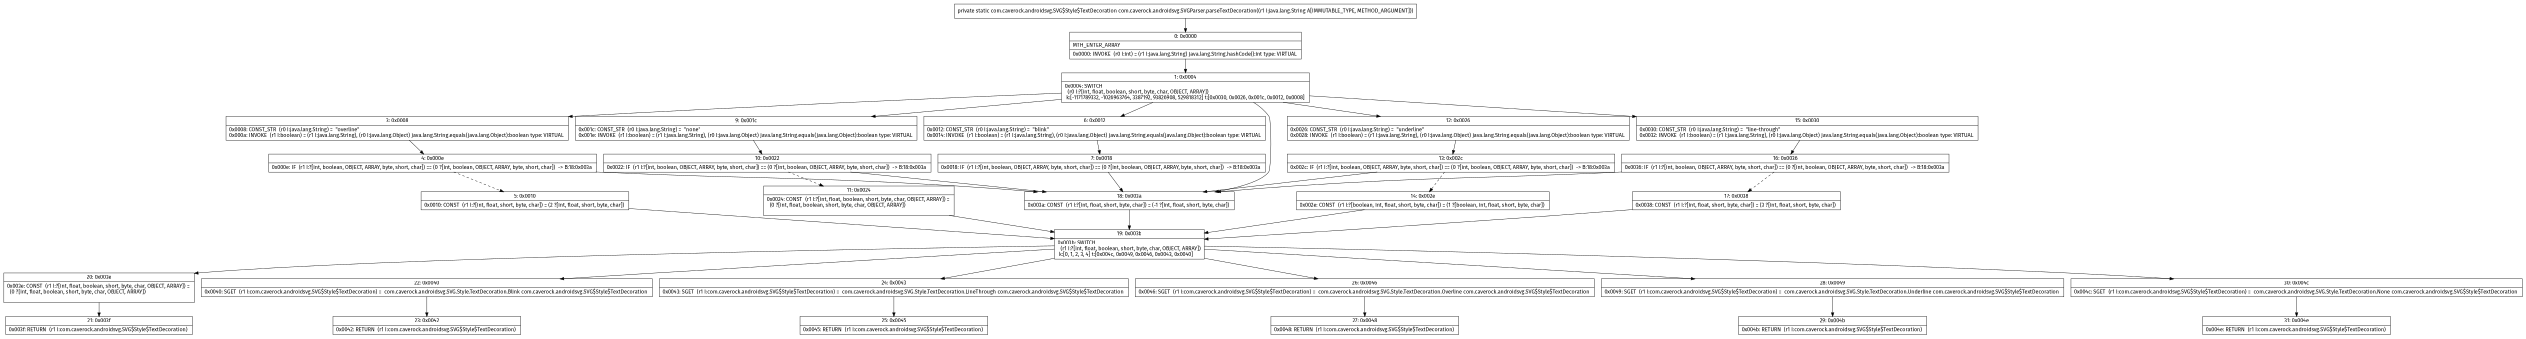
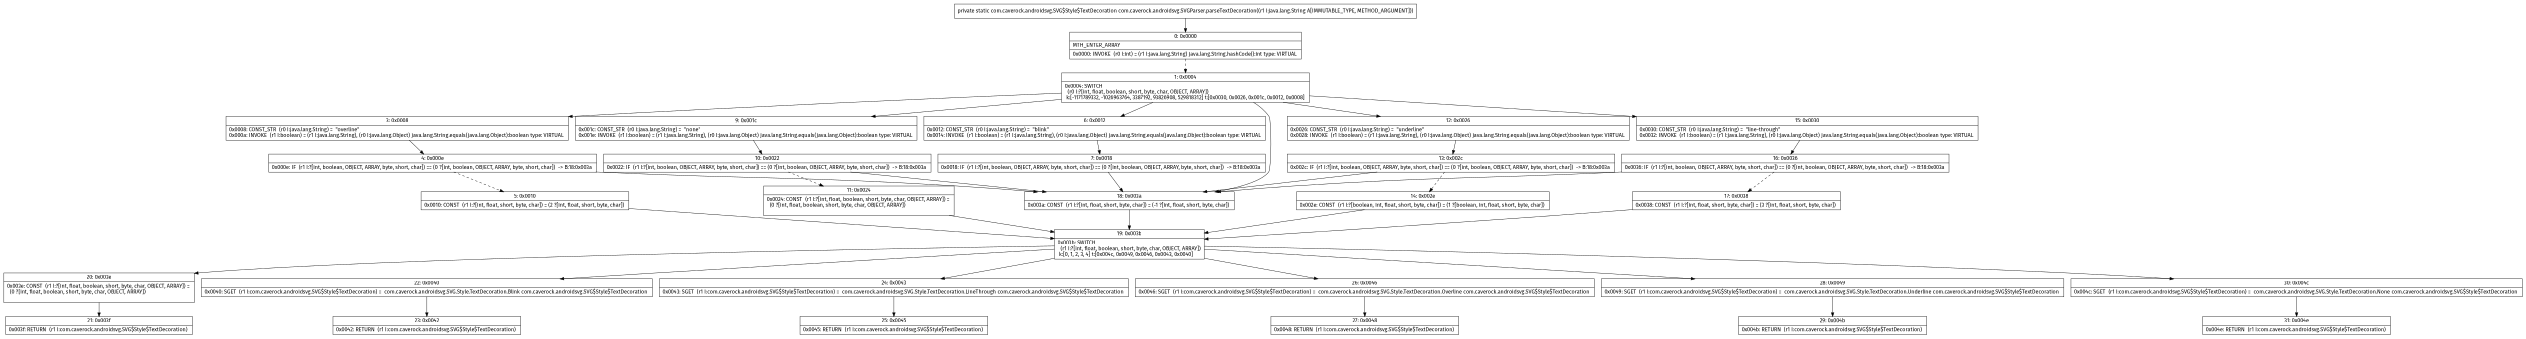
  digraph {
    fontname="Fira Sans"
    node [fontname="Fira Sans" shape=record]
    edge [fontname="Fira Sans"]
    n1 [label="{0\:\ 0x0000|MTH_ENTER_ARRAY\l|0x0000: INVOKE  (r0 I:int) = (r1 I:java.lang.String) java.lang.String.hashCode():int type: VIRTUAL \l}"]
    n2 [label="{1\:\ 0x0004|0x0004: SWITCH  \l  (r0 I:?[int, float, boolean, short, byte, char, OBJECT, ARRAY])\l k:[\-1171789332, \-1026963764, 3387192, 93826908, 529818312] t:[0x0030, 0x0026, 0x001c, 0x0012, 0x0008] \l}"]
    n3 [label="{3\:\ 0x0008|0x0008: CONST_STR  (r0 I:java.lang.String) =  \"overline\" \l0x000a: INVOKE  (r1 I:boolean) = (r1 I:java.lang.String), (r0 I:java.lang.Object) java.lang.String.equals(java.lang.Object):boolean type: VIRTUAL \l}"]
    n4 [label="{6\:\ 0x0012|0x0012: CONST_STR  (r0 I:java.lang.String) =  \"blink\" \l0x0014: INVOKE  (r1 I:boolean) = (r1 I:java.lang.String), (r0 I:java.lang.Object) java.lang.String.equals(java.lang.Object):boolean type: VIRTUAL \l}"]
    n5 [label="{9\:\ 0x001c|0x001c: CONST_STR  (r0 I:java.lang.String) =  \"none\" \l0x001e: INVOKE  (r1 I:boolean) = (r1 I:java.lang.String), (r0 I:java.lang.Object) java.lang.String.equals(java.lang.Object):boolean type: VIRTUAL \l}"]
    n6 [label="{12\:\ 0x0026|0x0026: CONST_STR  (r0 I:java.lang.String) =  \"underline\" \l0x0028: INVOKE  (r1 I:boolean) = (r1 I:java.lang.String), (r0 I:java.lang.Object) java.lang.String.equals(java.lang.Object):boolean type: VIRTUAL \l}"]
    n7 [label="{15\:\ 0x0030|0x0030: CONST_STR  (r0 I:java.lang.String) =  \"line\-through\" \l0x0032: INVOKE  (r1 I:boolean) = (r1 I:java.lang.String), (r0 I:java.lang.Object) java.lang.String.equals(java.lang.Object):boolean type: VIRTUAL \l}"]
    n8 [label="{18\:\ 0x003a|0x003a: CONST  (r1 I:?[int, float, short, byte, char]) = (\-1 ?[int, float, short, byte, char]) \l}"]
    n9 [label="{4\:\ 0x000e|0x000e: IF  (r1 I:?[int, boolean, OBJECT, ARRAY, byte, short, char]) == (0 ?[int, boolean, OBJECT, ARRAY, byte, short, char])  \-\> B:18:0x003a \l}"]
    n10 [label="{7\:\ 0x0018|0x0018: IF  (r1 I:?[int, boolean, OBJECT, ARRAY, byte, short, char]) == (0 ?[int, boolean, OBJECT, ARRAY, byte, short, char])  \-\> B:18:0x003a \l}"]
    n11 [label="{10\:\ 0x0022|0x0022: IF  (r1 I:?[int, boolean, OBJECT, ARRAY, byte, short, char]) == (0 ?[int, boolean, OBJECT, ARRAY, byte, short, char])  \-\> B:18:0x003a \l}"]
    n12 [label="{13\:\ 0x002c|0x002c: IF  (r1 I:?[int, boolean, OBJECT, ARRAY, byte, short, char]) == (0 ?[int, boolean, OBJECT, ARRAY, byte, short, char])  \-\> B:18:0x003a \l}"]
    n13 [label="{16\:\ 0x0036|0x0036: IF  (r1 I:?[int, boolean, OBJECT, ARRAY, byte, short, char]) == (0 ?[int, boolean, OBJECT, ARRAY, byte, short, char])  \-\> B:18:0x003a \l}"]
    n14 [label="{19\:\ 0x003b|0x003b: SWITCH  \l  (r1 I:?[int, float, boolean, short, byte, char, OBJECT, ARRAY])\l k:[0, 1, 2, 3, 4] t:[0x004c, 0x0049, 0x0046, 0x0043, 0x0040] \l}"]
    n15 [label="{5\:\ 0x0010|0x0010: CONST  (r1 I:?[int, float, short, byte, char]) = (2 ?[int, float, short, byte, char]) \l}"]
    n16 [label="{20\:\ 0x003e|0x003e: CONST  (r1 I:?[int, float, boolean, short, byte, char, OBJECT, ARRAY]) = \l  (0 ?[int, float, boolean, short, byte, char, OBJECT, ARRAY])\l \l}"]
    n17 [label="{22\:\ 0x0040|0x0040: SGET  (r1 I:com.caverock.androidsvg.SVG$Style$TextDecoration) =  com.caverock.androidsvg.SVG.Style.TextDecoration.Blink com.caverock.androidsvg.SVG$Style$TextDecoration \l}"]
    n18 [label="{24\:\ 0x0043|0x0043: SGET  (r1 I:com.caverock.androidsvg.SVG$Style$TextDecoration) =  com.caverock.androidsvg.SVG.Style.TextDecoration.LineThrough com.caverock.androidsvg.SVG$Style$TextDecoration \l}"]
    n19 [label="{26\:\ 0x0046|0x0046: SGET  (r1 I:com.caverock.androidsvg.SVG$Style$TextDecoration) =  com.caverock.androidsvg.SVG.Style.TextDecoration.Overline com.caverock.androidsvg.SVG$Style$TextDecoration \l}"]
    n20 [label="{28\:\ 0x0049|0x0049: SGET  (r1 I:com.caverock.androidsvg.SVG$Style$TextDecoration) =  com.caverock.androidsvg.SVG.Style.TextDecoration.Underline com.caverock.androidsvg.SVG$Style$TextDecoration \l}"]
    n21 [label="{30\:\ 0x004c|0x004c: SGET  (r1 I:com.caverock.androidsvg.SVG$Style$TextDecoration) =  com.caverock.androidsvg.SVG.Style.TextDecoration.None com.caverock.androidsvg.SVG$Style$TextDecoration \l}"]
    n22 [label="{11\:\ 0x0024|0x0024: CONST  (r1 I:?[int, float, boolean, short, byte, char, OBJECT, ARRAY]) = \l  (0 ?[int, float, boolean, short, byte, char, OBJECT, ARRAY])\l \l}"]
    n23 [label="{14\:\ 0x002e|0x002e: CONST  (r1 I:?[boolean, int, float, short, byte, char]) = (1 ?[boolean, int, float, short, byte, char]) \l}"]
    n24 [label="{17\:\ 0x0038|0x0038: CONST  (r1 I:?[int, float, short, byte, char]) = (3 ?[int, float, short, byte, char]) \l}"]
    n25 [label="{21\:\ 0x003f|0x003f: RETURN  (r1 I:com.caverock.androidsvg.SVG$Style$TextDecoration) \l}"]
    n26 [label="{23\:\ 0x0042|0x0042: RETURN  (r1 I:com.caverock.androidsvg.SVG$Style$TextDecoration) \l}"]
    n27 [label="{25\:\ 0x0045|0x0045: RETURN  (r1 I:com.caverock.androidsvg.SVG$Style$TextDecoration) \l}"]
    n28 [label="{27\:\ 0x0048|0x0048: RETURN  (r1 I:com.caverock.androidsvg.SVG$Style$TextDecoration) \l}"]
    n29 [label="{29\:\ 0x004b|0x004b: RETURN  (r1 I:com.caverock.androidsvg.SVG$Style$TextDecoration) \l}"]
    n30 [label="{31\:\ 0x004e|0x004e: RETURN  (r1 I:com.caverock.androidsvg.SVG$Style$TextDecoration) \l}"]
    n31 [label="{private static com.caverock.androidsvg.SVG$Style$TextDecoration com.caverock.androidsvg.SVGParser.parseTextDecoration((r1 I:java.lang.String A[IMMUTABLE_TYPE, METHOD_ARGUMENT])) }"]
-   n1 -> n2
+   n1 -> n2 [style=dashed]
    n2 -> n3
    n2 -> n4
    n2 -> n5
    n2 -> n6
    n2 -> n7
    n2 -> n8
    n3 -> n9
    n4 -> n10
    n5 -> n11
    n6 -> n12
    n7 -> n13
    n8 -> n14
    n9 -> n8
    n9 -> n15 [style=dashed]
    n10 -> n8
    n11 -> n8
    n11 -> n22 [style=dashed]
    n12 -> n8
    n12 -> n23 [style=dashed]
    n13 -> n8
    n13 -> n24 [style=dashed]
    n14 -> n16
    n14 -> n17
    n14 -> n18
    n14 -> n19
    n14 -> n20
    n14 -> n21
    n15 -> n14
    n16 -> n25
    n17 -> n26
    n18 -> n27
    n19 -> n28
    n20 -> n29
    n21 -> n30
    n22 -> n14
    n23 -> n14
    n24 -> n14
    n31 -> n1
  }
